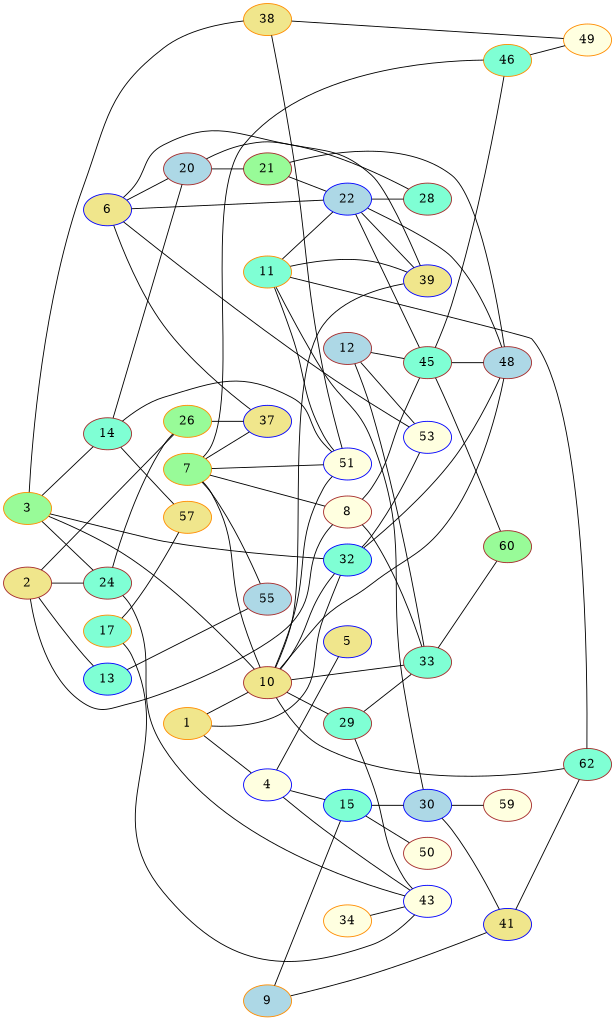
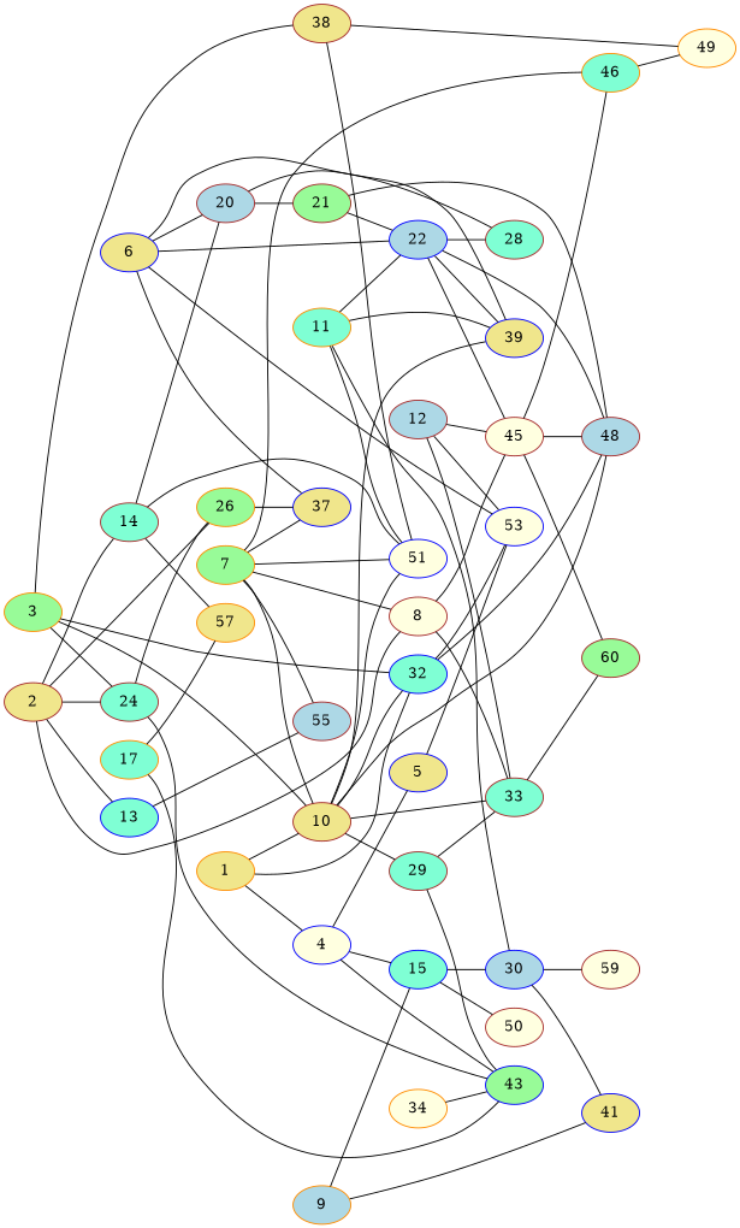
  graph {
    fontname="DejaVu Serif"
    rankdir=LR
    node [color=brown fillcolor=aquamarine fontname="DejaVu Serif" style=filled]
    edge [fontname="DejaVu Serif" weight=1.0]
    1 [color=darkorange fillcolor=khaki]
    4 [color=blue fillcolor=lightyellow]
    10 [fillcolor=khaki]
    32 [color=blue]
    5 [color=blue fillcolor=khaki]
    15 [color=blue]
-   43 [color=blue fillcolor=lightyellow]
+   43 [color=blue fillcolor=palegreen]
    39 [color=blue fillcolor=khaki]
    51 [color=blue fillcolor=lightyellow]
    33
    29
    48 [fillcolor=lightblue]
-   62
    53 [color=blue fillcolor=lightyellow]
    2 [fillcolor=khaki]
    8 [fillcolor=lightyellow]
    13 [color=blue]
    14
    24
    26 [color=darkorange fillcolor=palegreen]
-   45
+   45 [fillcolor=lightyellow]
    55 [fillcolor=lightblue]
    20 [fillcolor=lightblue]
    57 [color=darkorange fillcolor=khaki]
    37 [color=blue fillcolor=khaki]
    3 [color=darkorange fillcolor=palegreen]
-   38 [color=darkorange fillcolor=khaki]
+   38 [fillcolor=khaki]
    49 [color=darkorange fillcolor=lightyellow]
    30 [color=blue fillcolor=lightblue]
    50 [fillcolor=lightyellow]
    6 [color=blue fillcolor=khaki]
    22 [color=blue fillcolor=lightblue]
    21 [fillcolor=palegreen]
    28
    7 [color=darkorange fillcolor=palegreen]
    46 [color=darkorange]
    60 [fillcolor=palegreen]
    9 [color=darkorange fillcolor=lightblue]
    41 [color=blue fillcolor=khaki]
    11 [color=darkorange]
    59 [fillcolor=lightyellow]
    12 [fillcolor=lightblue]
    17 [color=darkorange]
    34 [color=darkorange fillcolor=lightyellow]
    1 -- 4
    1 -- 10
    1 -- 32
    4 -- 5
    4 -- 15
    4 -- 43
    10 -- 32
    10 -- 39
    10 -- 51
    10 -- 33 [weight=2.0]
    10 -- 29
    10 -- 48
-   10 -- 62
    32 -- 48
    32 -- 53
+   5 -- 53
    15 -- 30
    15 -- 50
    33 -- 60
    29 -- 43
    29 -- 33
    2 -- 8
    2 -- 13
-   3 -- 14
+   2 -- 14
    2 -- 24 [weight=3.0]
    2 -- 26
    8 -- 33
    8 -- 45
    13 -- 55
    14 -- 51
    14 -- 20
    14 -- 57
    24 -- 43
    24 -- 26
    26 -- 37
    45 -- 48
    45 -- 46
    45 -- 60
    20 -- 21
    20 -- 28
    3 -- 10
    3 -- 32
    3 -- 24
    3 -- 38
    38 -- 51
    38 -- 49
    30 -- 41
    30 -- 59
    6 -- 39
    6 -- 53
    6 -- 20
    6 -- 37
    6 -- 22
    22 -- 39
    22 -- 48
    22 -- 45
    22 -- 28
    21 -- 48 [weight=2.0]
    21 -- 22
    7 -- 10
    7 -- 51 [weight=3.0]
    7 -- 8
    7 -- 55
    7 -- 37
    7 -- 46
    46 -- 49
    9 -- 15
    9 -- 41 [weight=2.0]
-   41 -- 62
    11 -- 39 [weight=2.0]
    11 -- 51 [weight=2.0]
-   11 -- 62
    11 -- 30
    11 -- 22
    12 -- 33
    12 -- 53
    12 -- 45
    17 -- 43
    17 -- 57
    34 -- 43
  }
